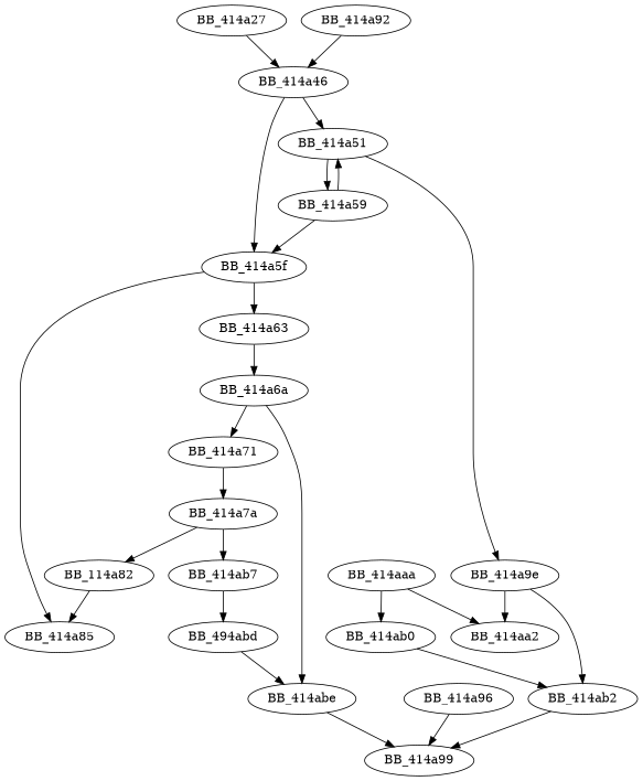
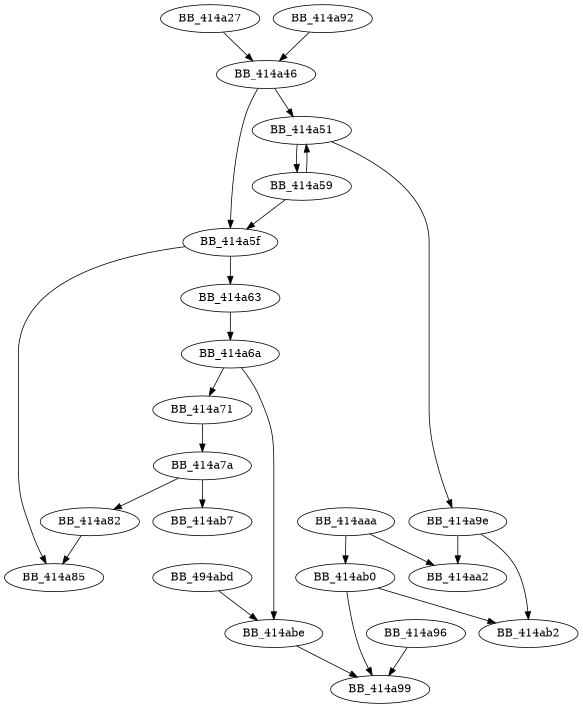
  digraph {
    BB_414a27
    BB_414a46
    BB_414a51
    BB_414a5f
    BB_414a59
    BB_414a9e
    BB_414a63
    BB_414a85
    BB_414aa2
    BB_414ab2
    BB_414a6a
    BB_414a99
    BB_414a71
    BB_414abe
    BB_414a92
    BB_414a7a
-   BB_414a82 [label=BB_114a82]
+   BB_414a82
    BB_414ab7
    n19 [label=BB_494abd]
    BB_414a96
    BB_414aaa
    BB_414ab0
    BB_414a27 -> BB_414a46
    BB_414a46 -> BB_414a51
    BB_414a46 -> BB_414a5f
    BB_414a51 -> BB_414a59
    BB_414a51 -> BB_414a9e
    BB_414a5f -> BB_414a63
    BB_414a5f -> BB_414a85
    BB_414a59 -> BB_414a51
    BB_414a59 -> BB_414a5f
    BB_414a9e -> BB_414aa2
    BB_414a9e -> BB_414ab2
    BB_414a63 -> BB_414a6a
-   BB_414ab2 -> BB_414a99
+   BB_414ab0 -> BB_414a99
    BB_414a6a -> BB_414a71
    BB_414a6a -> BB_414abe
    BB_414a71 -> BB_414a7a
    BB_414abe -> BB_414a99
    BB_414a92 -> BB_414a46
    BB_414a7a -> BB_414a82
    BB_414a7a -> BB_414ab7
    BB_414a82 -> BB_414a85
-   BB_414ab7 -> n19
    n19 -> BB_414abe
    BB_414a96 -> BB_414a99
    BB_414aaa -> BB_414aa2
    BB_414aaa -> BB_414ab0
    BB_414ab0 -> BB_414ab2
  }
